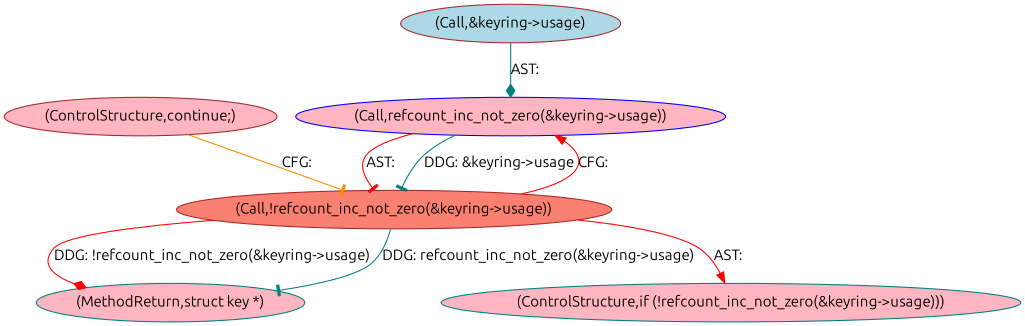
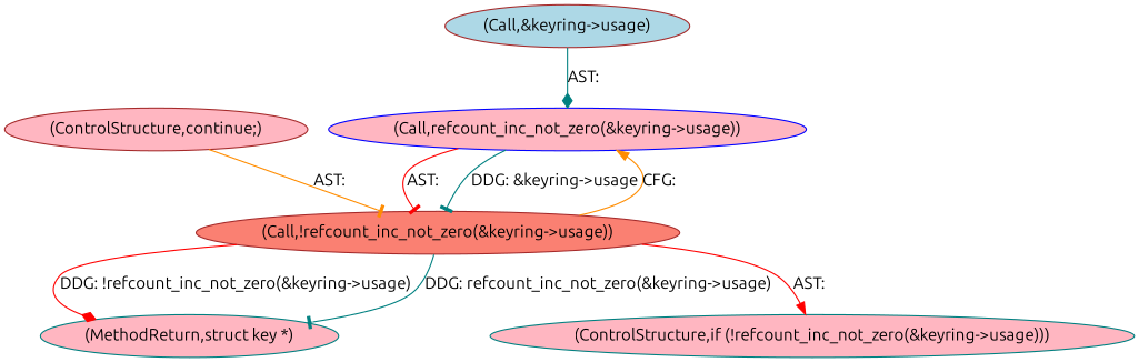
  digraph {
    fontname=Ubuntu
    node [color=brown fillcolor=lightpink fontname=Ubuntu style=filled]
    edge [arrowhead=tee color=red fontname=Ubuntu]
    n1 [color=blue label="(Call,refcount_inc_not_zero(&keyring->usage))"]
    n2 [fillcolor=salmon label="(Call,!refcount_inc_not_zero(&keyring->usage))"]
    n3 [color=teal label="(MethodReturn,struct key *)"]
    n4 [color=teal label="(ControlStructure,if (!refcount_inc_not_zero(&keyring->usage)))"]
    n5 [fillcolor=lightblue label="(Call,&keyring->usage)"]
    n6 [label="(ControlStructure,continue;)"]
    n1 -> n2 [label="AST: "]
    n1 -> n2 [color=teal label="DDG: &keyring->usage"]
-   n2 -> n1 [arrowhead=normal label="CFG: "]
+   n2 -> n1 [arrowhead=normal color=darkorange label="CFG: "]
    n2 -> n3 [arrowhead=diamond label="DDG: !refcount_inc_not_zero(&keyring->usage)"]
    n2 -> n3 [color=teal label="DDG: refcount_inc_not_zero(&keyring->usage)"]
    n2 -> n4 [arrowhead=normal label="AST: "]
    n5 -> n1 [arrowhead=diamond color=teal label="AST: "]
-   n6 -> n2 [color=darkorange label="CFG: "]
+   n6 -> n2 [color=darkorange label="AST: "]
  }
